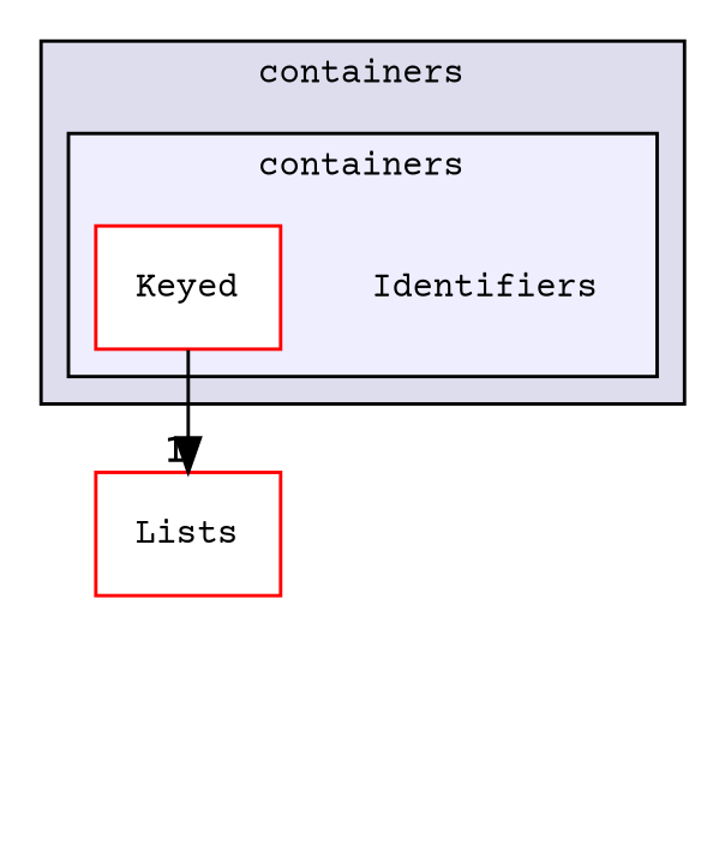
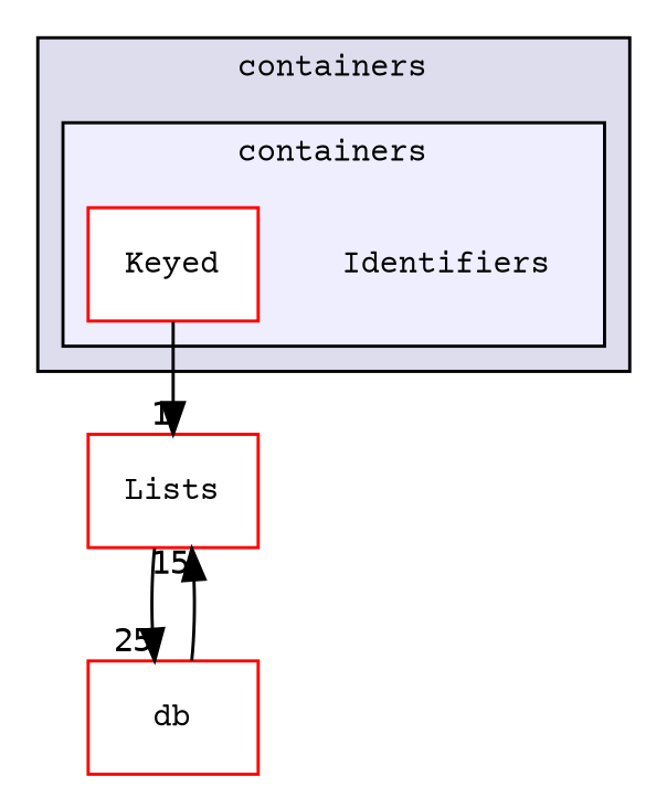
  digraph {
    compound=true
    fontname="Courier Prime"
    node [fontname="Courier Prime" fontsize=10 shape=box color=red]
    edge [fontname="Courier Prime" labeldistance=1.5 labelfontname=Helvetica labelfontsize=10]
    n1 [label=Identifiers shape=plaintext color=""]
    n2 [fillcolor=white label=Keyed style=filled]
    n3 [label=Lists]
+   n4 [label=db]
    subgraph cluster_1 {
      bgcolor="#ddddee"
      fontsize=10
      label=containers
      pencolor=black
      subgraph cluster_2 {
        bgcolor="#eeeeff"
        fontsize=10
        label=containers
        pencolor=black
        n1
        n2
      }
    }
    n2 -> n3 [headlabel=1]
+   n3 -> n4 [headlabel=25]
+   n4 -> n3 [headlabel=15]
  }
